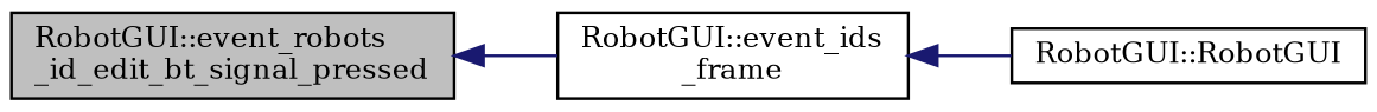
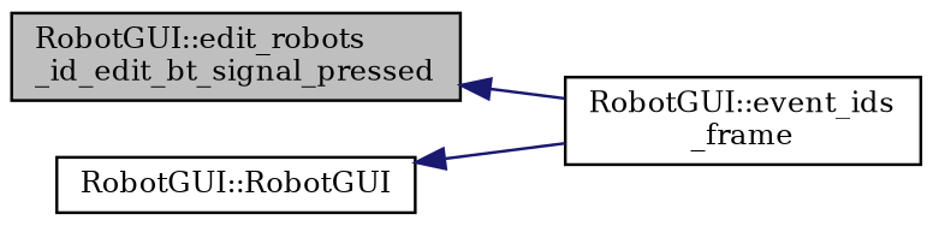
  digraph {
    fontname="DejaVu Serif"
    rankdir=LR
    node [color=black fillcolor=white fontname="DejaVu Serif" fontsize=10 shape=record style=filled]
    edge [color=midnightblue dir=back fontname="DejaVu Serif" fontsize=10 labelfontname=Helvetica labelfontsize=10 style=solid]
-   n1 [fillcolor=grey75 fontcolor=black height=0.2 label="RobotGUI::event_robots\l_id_edit_bt_signal_pressed" width=0.4]
+   n1 [fillcolor=grey75 fontcolor=black height=0.2 label="RobotGUI::edit_robots\l_id_edit_bt_signal_pressed" width=0.4]
    n2 [height=0.2 label="RobotGUI::event_ids\l_frame" width=0.4]
    n3 [height=0.2 label="RobotGUI::RobotGUI" width=0.4]
    n1 -> n2
-   n2 -> n3
+   n3 -> n2
  }
